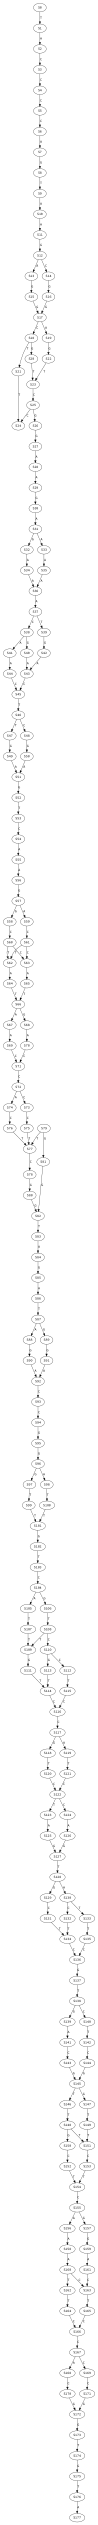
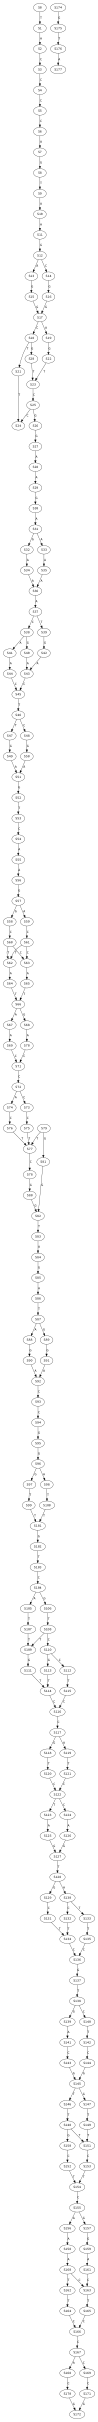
  strict digraph {
    fontname="Source Code Pro"
    node [fontname="Source Code Pro"]
    edge [fontname="Source Code Pro"]
    S0
    S1
    S2
    S3
    S4
    S5
    S6
    S7
    S8
    S9
    S10
    S11
    S12
    S13
    S14
    S15
    S16
    S17
    S18
    S19
    S20
    S21
    S22
    S23
    S24
    S25
    S26
    S27
    S28
    S29
    S30
    S31
    S32
    S33
    S34
    S35
    S36
    S37
    S38
    S39
    S40
    S41
    S42
    S43
    S44
    S45
    S46
    S47
    S48
    S49
    S50
    S51
    S52
    S53
    S54
    S55
    S56
    S57
    S58
    S59
    S60
    S61
    S62
    S63
    S64
    S65
    S66
    S67
    S68
    S69
    S70
    S71
    S72
    S73
    S74
    S75
    S76
    S77
    S78
    S80
    S79
    S81
    S82
    S83
    S84
    S85
    S86
    S87
    S88
    S89
    S90
    S91
    S92
    S93
    S94
    S95
    S96
    S97
    S98
    S99
    S100
    S101
    S102
    S103
    S104
    S105
    S106
    S107
    S108
    S109
    S110
    S111
    S112
    S113
    S114
    S115
    S116
    S117
    S118
    S119
    S120
    S121
    S122
    S123
    S124
    S125
    S126
    S127
    S128
    S129
    S130
    S131
    S132
    S133
    S134
    S135
    S136
    S137
    S138
    S139
    S140
    S141
    S142
    S143
    S144
    S145
    S146
    S147
    S148
    S149
    S150
    S151
    S152
    S153
    S154
    S155
    S156
    S157
    S158
    S159
    S160
    S161
    S162
    S163
    S164
    S165
    S166
    S167
    S168
    S169
    S170
    S171
    S172
-   S173
    S174
    S175
    S176
    S177
    S0 -> S1 [label=T]
    S1 -> S2 [label=A]
    S2 -> S3 [label=C]
    S3 -> S4 [label=C]
    S4 -> S5 [label=C]
    S5 -> S6 [label=C]
    S6 -> S7 [label=A]
    S7 -> S8 [label=G]
    S8 -> S9 [label=T]
    S9 -> S10 [label=A]
    S10 -> S11 [label=A]
    S11 -> S12 [label=G]
    S12 -> S13 [label=A]
    S12 -> S14 [label=C]
    S13 -> S15 [label=G]
    S14 -> S16 [label=G]
    S15 -> S17 [label=G]
    S16 -> S17 [label=G]
    S17 -> S18 [label=C]
    S17 -> S19 [label=A]
    S18 -> S20 [label=G]
    S18 -> S21 [label=T]
    S19 -> S22 [label=G]
    S20 -> S23 [label=T]
    S21 -> S24 [label=T]
    S22 -> S23 [label=T]
    S23 -> S25 [label=C]
    S25 -> S24 [label=C]
    S25 -> S26 [label=G]
    S26 -> S27 [label=G]
    S27 -> S28 [label=A]
    S28 -> S29 [label=A]
    S29 -> S30 [label=G]
    S30 -> S31 [label=A]
    S31 -> S32 [label=G]
    S31 -> S33 [label=A]
    S32 -> S34 [label=A]
    S33 -> S35 [label=A]
    S34 -> S36 [label=A]
    S35 -> S36 [label=A]
    S36 -> S37 [label=A]
    S37 -> S38 [label=C]
    S37 -> S39 [label=T]
    S38 -> S40 [label=G]
    S38 -> S41 [label=A]
    S39 -> S42 [label=G]
    S40 -> S43 [label=A]
    S41 -> S44 [label=A]
    S42 -> S43 [label=A]
    S43 -> S45 [label=C]
    S44 -> S45 [label=C]
    S45 -> S46 [label=T]
    S46 -> S47 [label=T]
    S46 -> S48 [label=C]
    S47 -> S49 [label=G]
    S48 -> S50 [label=G]
    S49 -> S51 [label=A]
    S50 -> S51 [label=A]
    S51 -> S52 [label=G]
    S52 -> S53 [label=T]
    S53 -> S54 [label=C]
    S54 -> S55 [label=A]
    S55 -> S56 [label=A]
    S56 -> S57 [label=G]
    S57 -> S58 [label=G]
    S57 -> S59 [label=A]
    S58 -> S60 [label=C]
    S59 -> S61 [label=C]
    S60 -> S62 [label=T]
    S60 -> S63 [label=C]
    S61 -> S62 [label=T]
    S61 -> S63 [label=C]
    S62 -> S64 [label=A]
    S63 -> S65 [label=A]
    S64 -> S66 [label=T]
    S65 -> S66 [label=T]
    S66 -> S67 [label=A]
    S66 -> S68 [label=G]
    S67 -> S69 [label=A]
    S68 -> S70 [label=A]
    S69 -> S71 [label=C]
    S70 -> S71 [label=C]
    S71 -> S72 [label=C]
    S72 -> S73 [label=C]
    S72 -> S74 [label=A]
    S73 -> S75 [label=C]
    S74 -> S76 [label=C]
    S75 -> S77 [label=T]
    S76 -> S77 [label=T]
    S77 -> S78 [label=C]
    S78 -> S80 [label=G]
    S80 -> S82 [label=G]
    S79 -> S77 [label=T]
    S79 -> S81 [label=G]
    S81 -> S82 [label=G]
    S82 -> S83 [label=T]
    S83 -> S84 [label=A]
    S84 -> S85 [label=G]
    S85 -> S86 [label=A]
    S86 -> S87 [label=T]
    S87 -> S88 [label=A]
    S87 -> S89 [label=G]
    S88 -> S90 [label=G]
    S89 -> S91 [label=G]
    S90 -> S92 [label=A]
    S91 -> S92 [label=A]
    S92 -> S93 [label=C]
    S93 -> S94 [label=C]
    S94 -> S95 [label=G]
    S95 -> S96 [label=G]
    S96 -> S97 [label=G]
    S96 -> S98 [label=A]
    S97 -> S99 [label=T]
    S98 -> S100 [label=T]
    S99 -> S101 [label=T]
    S100 -> S101 [label=T]
    S101 -> S102 [label=G]
    S102 -> S103 [label=T]
    S103 -> S104 [label=C]
    S104 -> S105 [label=A]
    S104 -> S106 [label=G]
    S105 -> S107 [label=T]
    S106 -> S108 [label=T]
    S107 -> S109 [label=T]
    S108 -> S109 [label=T]
    S108 -> S110 [label=C]
    S109 -> S111 [label=G]
    S110 -> S112 [label=C]
    S110 -> S113 [label=G]
    S111 -> S114 [label=T]
    S112 -> S115 [label=T]
    S113 -> S114 [label=T]
    S114 -> S116 [label=C]
    S115 -> S116 [label=C]
    S116 -> S117 [label=C]
    S117 -> S118 [label=G]
    S117 -> S119 [label=A]
    S118 -> S120 [label=T]
    S119 -> S121 [label=T]
    S120 -> S122 [label=C]
    S121 -> S122 [label=C]
    S122 -> S123 [label=T]
    S122 -> S124 [label=C]
    S123 -> S125 [label=A]
    S124 -> S126 [label=A]
    S125 -> S127 [label=G]
    S126 -> S127 [label=G]
    S127 -> S128 [label=T]
    S128 -> S129 [label=G]
    S128 -> S130 [label=A]
    S129 -> S131 [label=C]
    S130 -> S132 [label=C]
    S130 -> S133 [label=T]
    S131 -> S134 [label=T]
    S132 -> S134 [label=T]
    S133 -> S135 [label=T]
    S134 -> S136 [label=C]
    S135 -> S136 [label=C]
    S136 -> S137 [label=G]
    S137 -> S138 [label=T]
    S138 -> S139 [label=G]
    S138 -> S140 [label=C]
    S139 -> S141 [label=A]
    S140 -> S142 [label=T]
    S141 -> S143 [label=C]
    S142 -> S144 [label=C]
    S143 -> S145 [label=G]
    S144 -> S145 [label=G]
    S145 -> S146 [label=T]
    S145 -> S147 [label=G]
    S146 -> S148 [label=T]
    S147 -> S149 [label=T]
    S148 -> S150 [label=G]
    S148 -> S151 [label=T]
    S149 -> S151 [label=T]
    S150 -> S152 [label=C]
    S151 -> S153 [label=C]
    S152 -> S154 [label=T]
    S153 -> S154 [label=T]
    S154 -> S155 [label=C]
    S155 -> S156 [label=A]
    S155 -> S157 [label=G]
    S156 -> S158 [label=A]
    S157 -> S159 [label=G]
    S158 -> S160 [label=A]
    S159 -> S161 [label=A]
    S160 -> S162 [label=T]
    S160 -> S163 [label=C]
    S161 -> S163 [label=C]
    S162 -> S164 [label=T]
    S163 -> S165 [label=T]
    S164 -> S166 [label=C]
    S165 -> S166 [label=C]
    S166 -> S167 [label=C]
    S167 -> S168 [label=A]
    S167 -> S169 [label=C]
    S168 -> S170 [label=C]
    S169 -> S171 [label=C]
    S170 -> S172 [label=G]
    S171 -> S172 [label=G]
-   S172 -> S173 [label=G]
-   S173 -> S174 [label=T]
    S174 -> S175 [label=G]
    S175 -> S176 [label=T]
    S176 -> S177 [label=A]
  }
